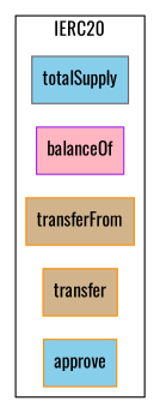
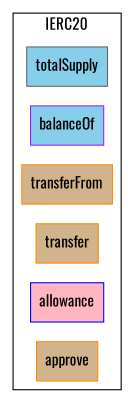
  strict digraph {
    rankdir=LR
    fontname=Oswald
    node [shape=box style=filled fillcolor=skyblue color=darkorange fontname=Oswald]
    n1 [label=totalSupply color=gray40]
-   n2 [label=balanceOf fillcolor=lightpink color=purple]
+   n2 [label=balanceOf color=purple]
    n3 [label=transferFrom fillcolor=tan]
    n4 [label=transfer fillcolor=tan]
-   n6 [label=approve]
+   n5 [label=allowance fillcolor=lightpink color=blue]
+   n6 [label=approve fillcolor=tan]
    subgraph cluster_1 {
      label=IERC20
      n1
      n2
      n3
      n4
+     n5
      n6
    }
    subgraph cluster_2 {
      label="[Solidity]"
    }
  }
